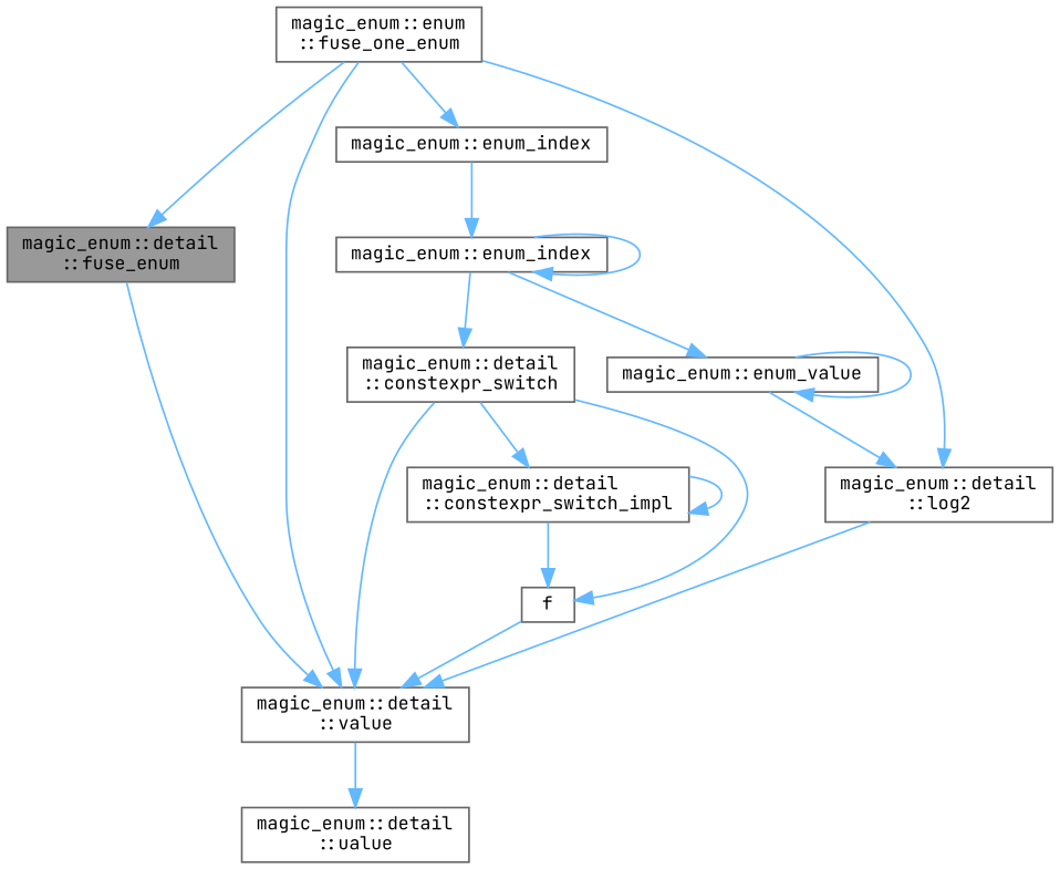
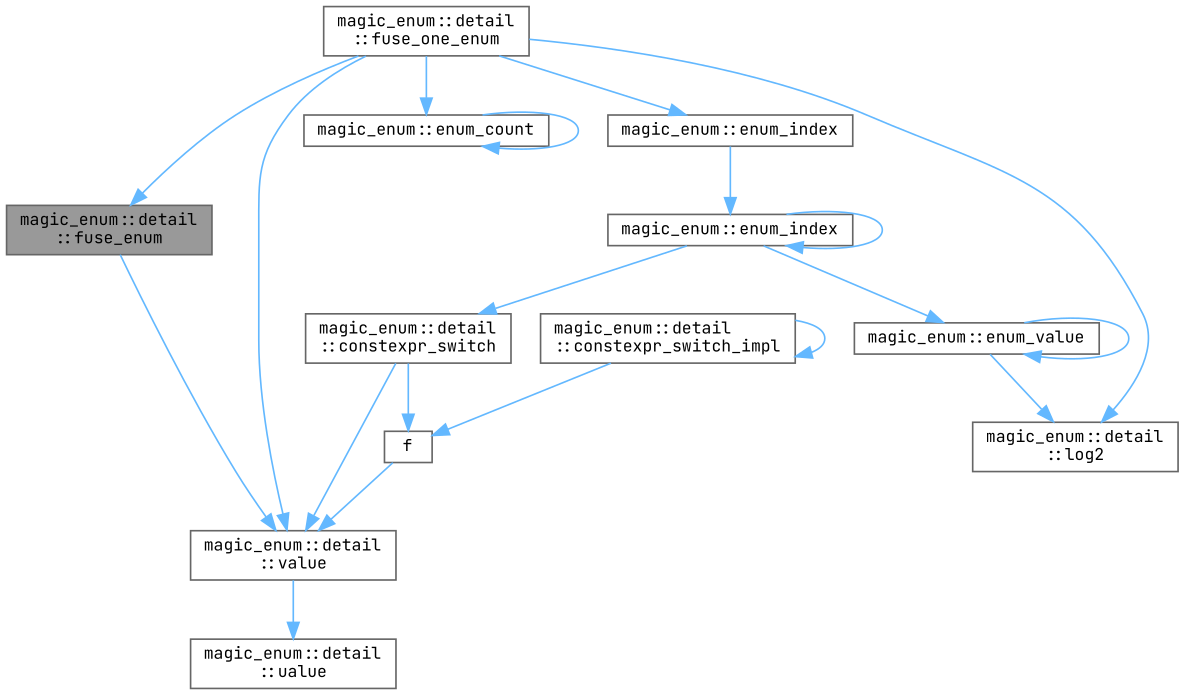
  digraph {
    fontname="JetBrains Mono"
    rankdir=TB
    node [color=grey40 fillcolor=white fontname="JetBrains Mono" fontsize=10 shape=box style=filled]
    edge [color=steelblue1 fontname="JetBrains Mono" fontsize=10 labelfontname=Helvetica labelfontsize=10 style=solid]
    n1 [color=gray40 fillcolor=grey60 fontcolor=black height=0.2 label="magic_enum::detail\l::fuse_enum" width=0.4]
    n2 [height=0.2 label="magic_enum::detail\l::value" width=0.4]
-   n3 [height=0.2 label="magic_enum::enum\l::fuse_one_enum" width=0.4]
+   n3 [height=0.2 label="magic_enum::detail\l::fuse_one_enum" width=0.4]
+   n4 [height=0.2 label="magic_enum::enum_count" width=0.4]
    n5 [height=0.2 label="magic_enum::enum_index" width=0.4]
    n6 [height=0.2 label="magic_enum::detail\l::log2" width=0.4]
    n7 [height=0.2 label="magic_enum::detail\l::ualue" width=0.4]
    n8 [height=0.2 label="magic_enum::enum_index" width=0.4]
    n9 [height=0.2 label="magic_enum::detail\l::constexpr_switch" width=0.4]
    n10 [height=0.2 label="magic_enum::enum_value" width=0.4]
    n11 [height=0.2 label="magic_enum::detail\l::constexpr_switch_impl" width=0.4]
    n12 [height=0.2 label=f width=0.4]
    n1 -> n2
    n2 -> n7
    n3 -> n1
    n3 -> n2
+   n3 -> n4
    n3 -> n5
    n3 -> n6
+   n4 -> n4
    n5 -> n8
-   n6 -> n2
    n8 -> n8
    n8 -> n9
    n8 -> n10
    n9 -> n2
-   n9 -> n11
    n9 -> n12
    n10 -> n6
    n10 -> n10
    n11 -> n11
    n11 -> n12
    n12 -> n2
  }
